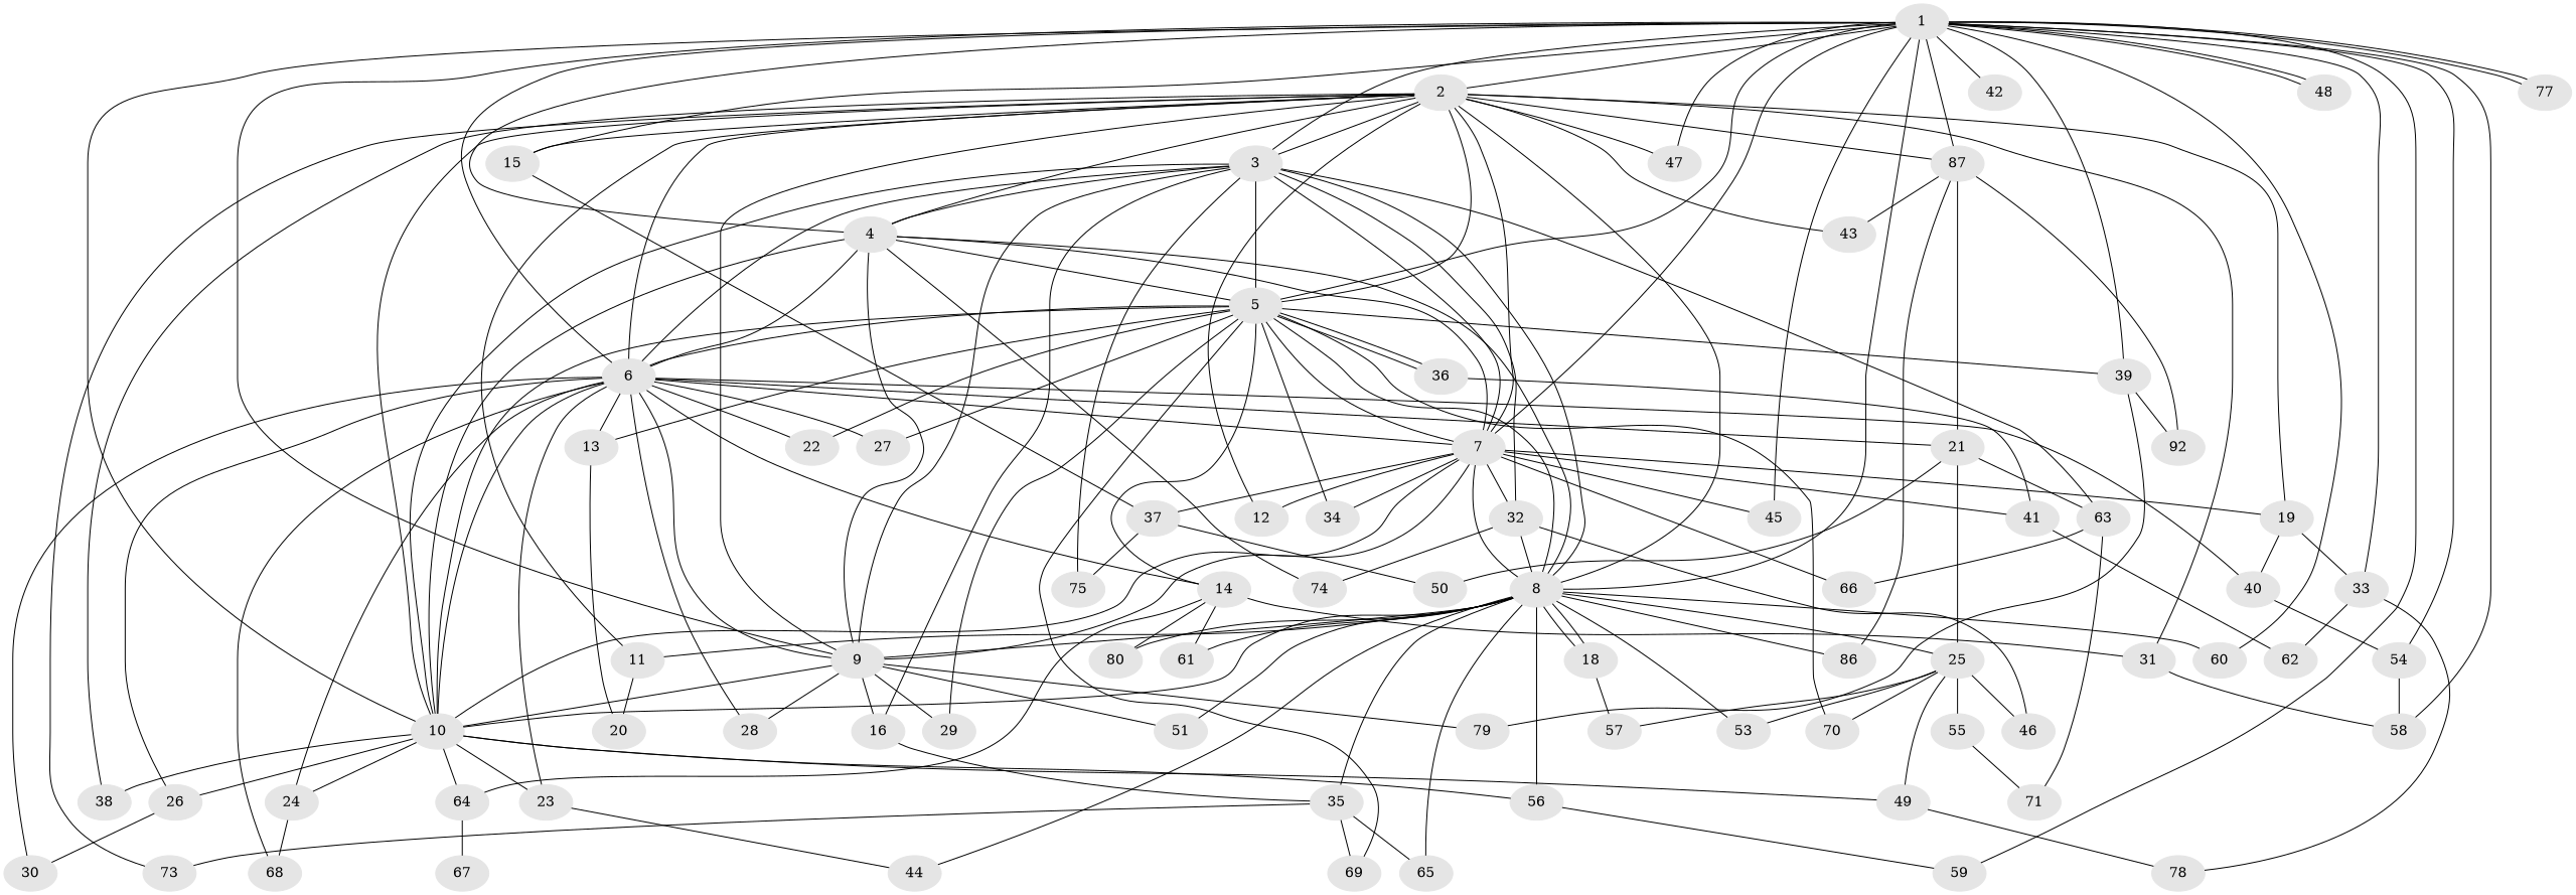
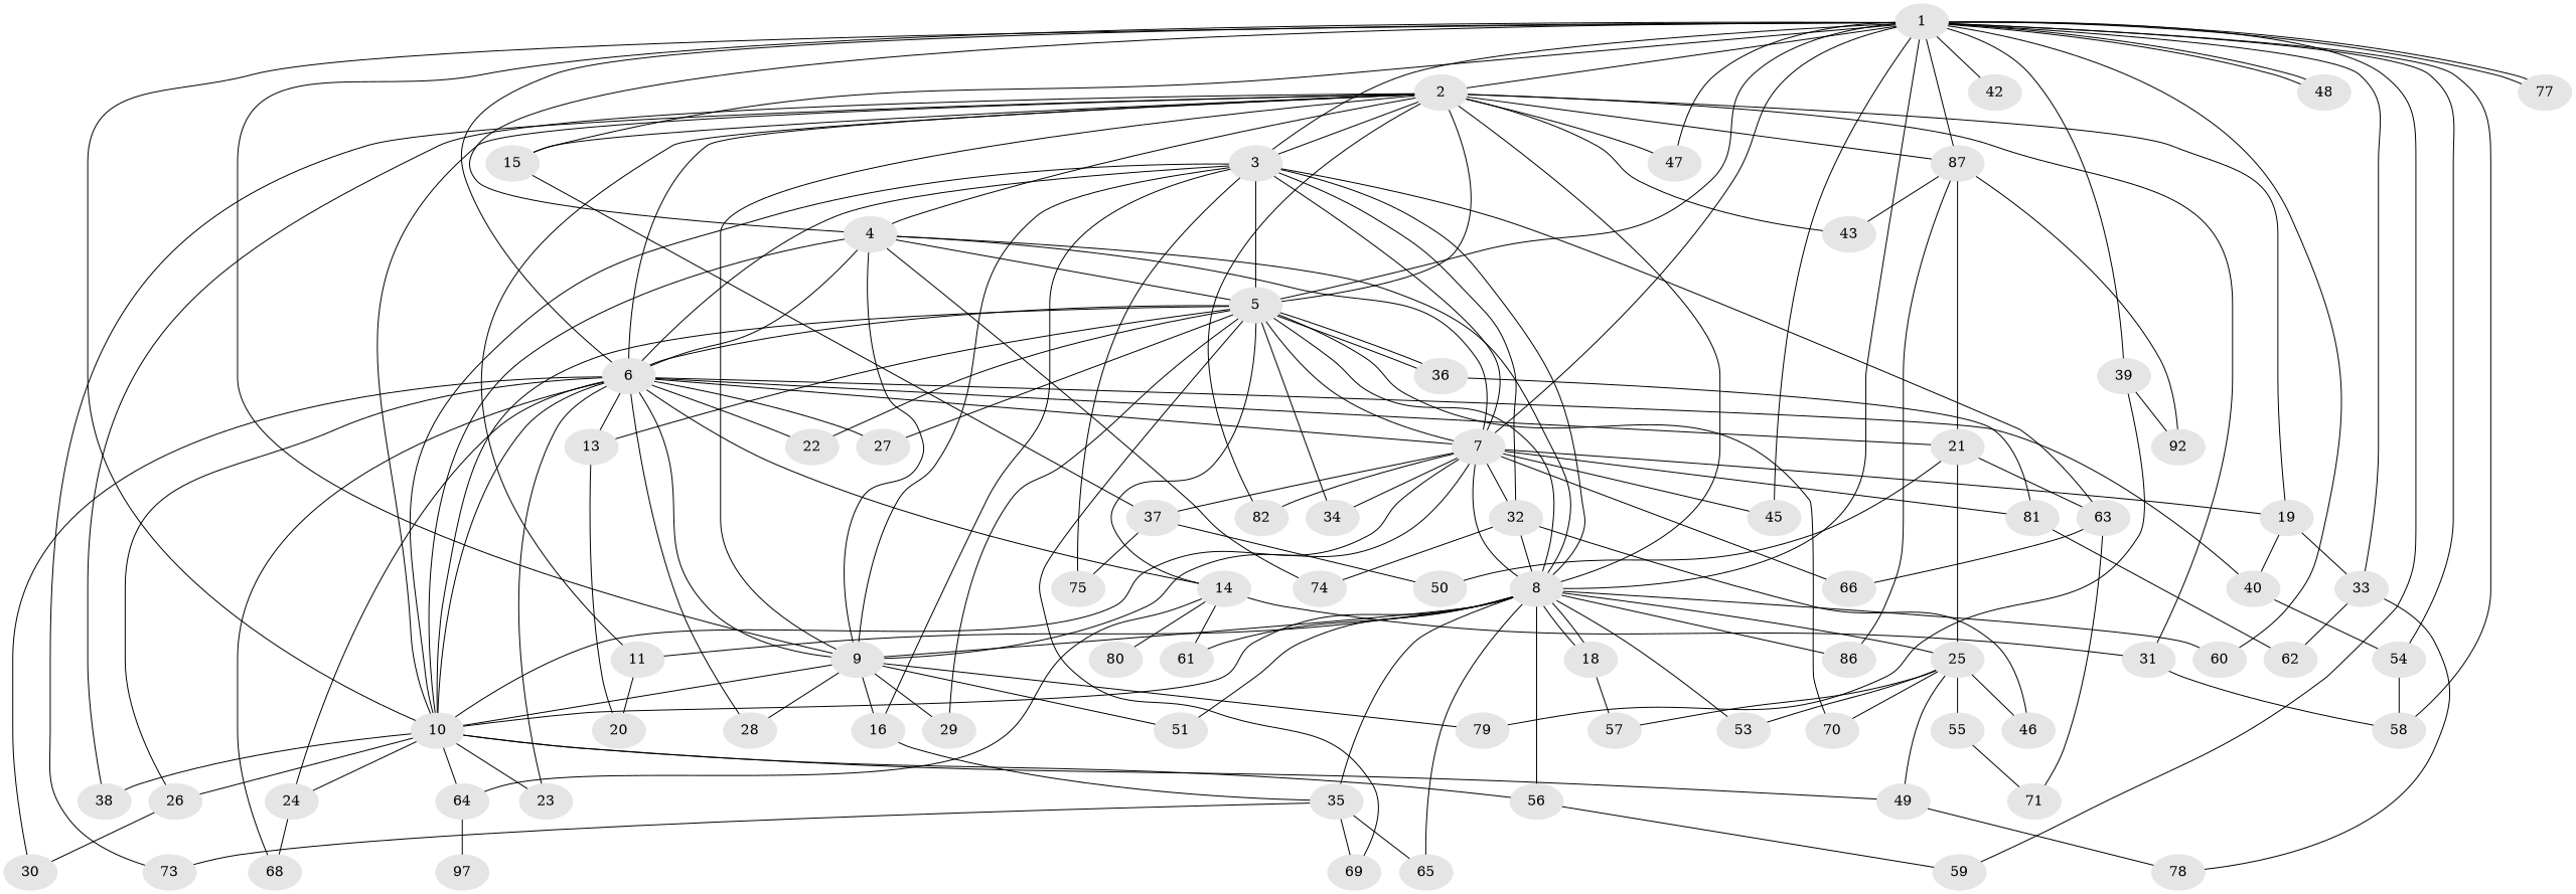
  graph {
    node [color=gray90 style=filled]
    1
    2
    3
    4
    5
    6
    7
    8
    9
    10
    15
    n12 [label=87]
    33
    39
    42
    45
    47
    48
    54
    58
    59
    60
    77
    11
-   12
+   12 [label=82]
    19
    31
    38
    43
    73
    16
    32
    63
    75
    74
    13
    14
    22
    27
    29
    34
    36
    69
    70
    21
    23
    24
    26
    28
    30
    40
    68
    37
-   41
+   41 [label=81]
    66
    18
    25
    35
-   44
    51
    53
    56
    61
    65
    n65 [label=86]
    80
    79
    49
    64
    n70 [label=92]
    62
    78
    20
    46
    71
    50
    57
    55
-   67
+   67 [label=97]
    1 -- 2
    1 -- 3
    1 -- 4
    1 -- 5
    1 -- 6
    1 -- 7
    1 -- 8
    1 -- 9
    1 -- 10
    1 -- 15
    1 -- n12
    1 -- 33
    1 -- 39
    1 -- 42
    1 -- 45
    1 -- 47
    1 -- 48
    1 -- 48
    1 -- 54
    1 -- 58
    1 -- 59
    1 -- 60
    1 -- 77
    1 -- 77
    2 -- 3
    2 -- 4
    2 -- 5
    2 -- 6
-   2 -- 7
    2 -- 8
    2 -- 9
    2 -- 10
    2 -- 15
    2 -- n12
    2 -- 47
    2 -- 11
    2 -- 12
    2 -- 19
    2 -- 31
    2 -- 38
    2 -- 43
    2 -- 73
-   3 -- 4
    3 -- 5
    3 -- 6
    3 -- 7
    3 -- 8
    3 -- 9
    3 -- 10
    3 -- 16
    3 -- 32
    3 -- 63
    3 -- 75
    4 -- 5
    4 -- 6
    4 -- 7
    4 -- 8
    4 -- 9
    4 -- 10
    4 -- 74
    5 -- 6
    5 -- 7
    5 -- 8
    5 -- 10
-   5 -- 39
    5 -- 13
    5 -- 14
    5 -- 22
    5 -- 27
    5 -- 29
    5 -- 34
    5 -- 36
    5 -- 36
    5 -- 69
    5 -- 70
    6 -- 7
    6 -- 9
    6 -- 10
    6 -- 13
    6 -- 14
    6 -- 22
    6 -- 27
    6 -- 21
    6 -- 23
    6 -- 24
    6 -- 26
    6 -- 28
    6 -- 30
    6 -- 40
    6 -- 68
    7 -- 8
    7 -- 9
    7 -- 10
    7 -- 45
    7 -- 12
    7 -- 19
    7 -- 32
    7 -- 34
    7 -- 37
    7 -- 41
    7 -- 66
    8 -- 9
    8 -- 10
    8 -- 60
    8 -- 11
    8 -- 18
    8 -- 18
    8 -- 25
    8 -- 35
-   8 -- 44
    8 -- 51
    8 -- 53
    8 -- 56
    8 -- 61
    8 -- 65
    8 -- n65
-   8 -- 80
    9 -- 10
    9 -- 16
    9 -- 29
    9 -- 28
    9 -- 51
    9 -- 79
    10 -- 38
    10 -- 23
    10 -- 24
    10 -- 26
    10 -- 56
    10 -- 49
    10 -- 64
    15 -- 37
    n12 -- 43
    n12 -- 21
    n12 -- n65
    n12 -- n70
    33 -- 62
    33 -- 78
    39 -- 79
    39 -- n70
    54 -- 58
    11 -- 20
    19 -- 33
    19 -- 40
    31 -- 58
    16 -- 35
    32 -- 8
    32 -- 74
    32 -- 46
    63 -- 66
    63 -- 71
    13 -- 20
    14 -- 31
    14 -- 61
    14 -- 80
    14 -- 64
    36 -- 41
    21 -- 63
    21 -- 25
    21 -- 50
-   23 -- 44
    24 -- 68
    26 -- 30
    40 -- 54
    37 -- 75
    37 -- 50
    41 -- 62
    18 -- 57
    25 -- 70
    25 -- 53
    25 -- 49
    25 -- 46
    25 -- 57
    25 -- 55
    35 -- 73
    35 -- 69
    35 -- 65
    56 -- 59
    49 -- 78
    64 -- 67
    55 -- 71
  }
